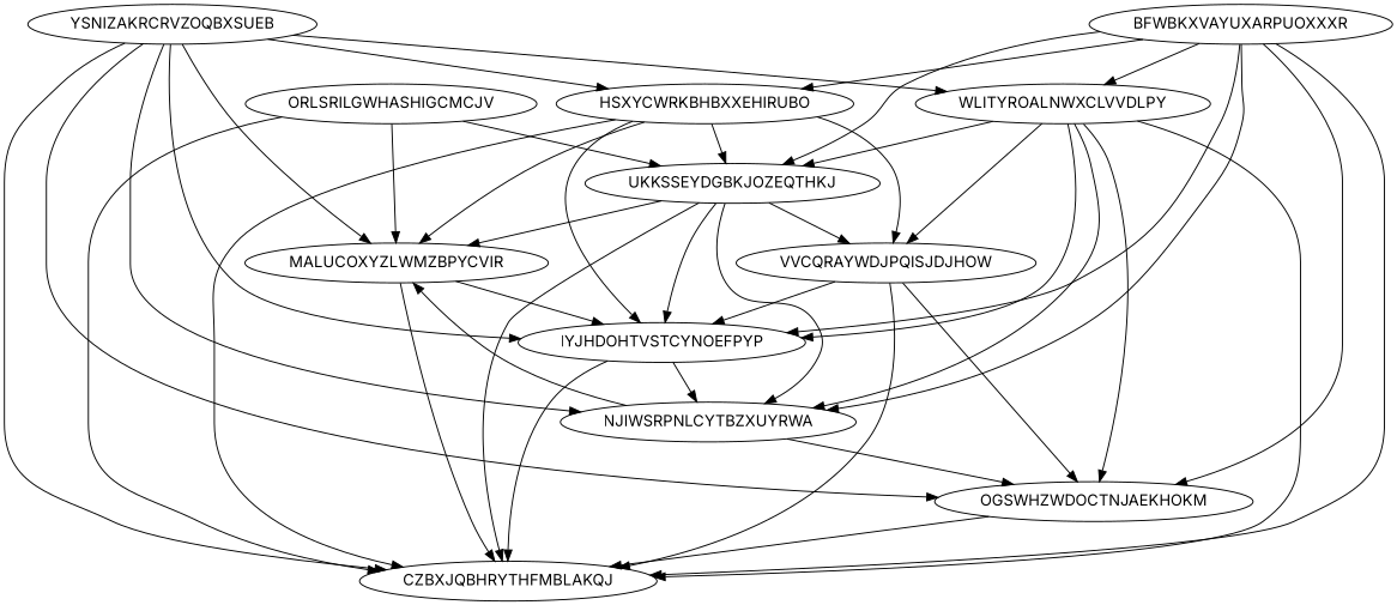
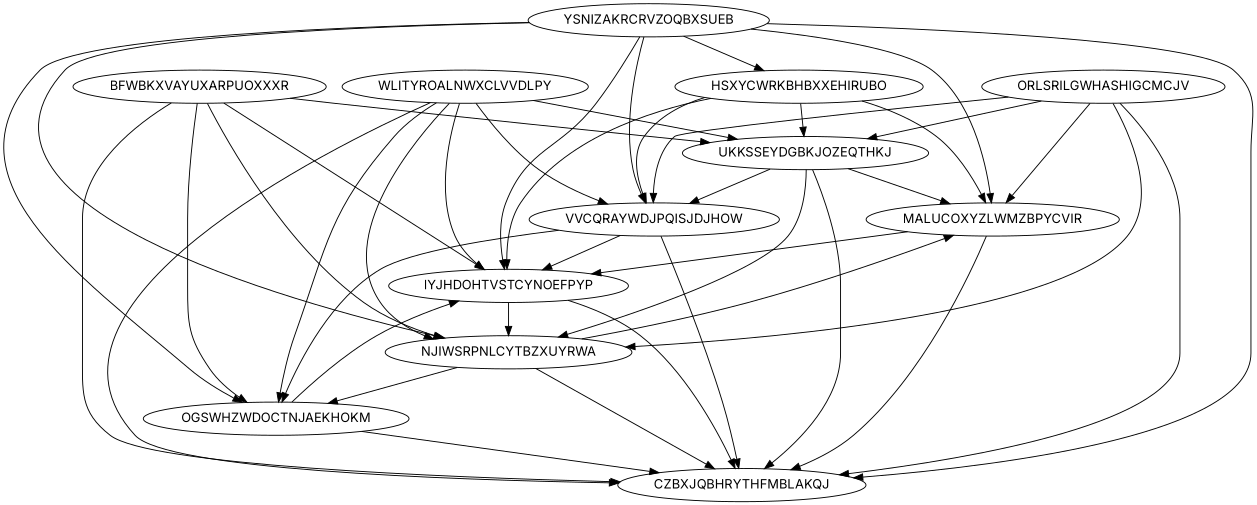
  digraph {
    fontname=Inter
    node [Weight=16 fontname=Inter]
    edge [Weight=12 fontname=Inter]
    YSNIZAKRCRVZOQBXSUEB [Weight=13]
    HSXYCWRKBHBXXEHIRUBO
    WLITYROALNWXCLVVDLPY [Weight=10]
    NJIWSRPNLCYTBZXUYRWA [Weight=19]
    MALUCOXYZLWMZBPYCVIR [Weight=18]
    IYJHDOHTVSTCYNOEFPYP
    OGSWHZWDOCTNJAEKHOKM [Weight=15]
    CZBXJQBHRYTHFMBLAKQJ
    UKKSSEYDGBKJOZEQTHKJ [Weight=19]
    VVCQRAYWDJPQISJDJHOW [Weight=18]
    BFWBKXVAYUXARPUOXXXR [Weight=15]
    ORLSRILGWHASHIGCMCJV [Weight=10]
    YSNIZAKRCRVZOQBXSUEB -> HSXYCWRKBHBXXEHIRUBO [Weight=14]
-   YSNIZAKRCRVZOQBXSUEB -> WLITYROALNWXCLVVDLPY [Weight=15]
+   YSNIZAKRCRVZOQBXSUEB -> VVCQRAYWDJPQISJDJHOW [Weight=15]
    YSNIZAKRCRVZOQBXSUEB -> NJIWSRPNLCYTBZXUYRWA [Weight=20]
    YSNIZAKRCRVZOQBXSUEB -> MALUCOXYZLWMZBPYCVIR [Weight=16]
    YSNIZAKRCRVZOQBXSUEB -> IYJHDOHTVSTCYNOEFPYP [Weight=10]
    YSNIZAKRCRVZOQBXSUEB -> OGSWHZWDOCTNJAEKHOKM [Weight=13]
    YSNIZAKRCRVZOQBXSUEB -> CZBXJQBHRYTHFMBLAKQJ
    HSXYCWRKBHBXXEHIRUBO -> MALUCOXYZLWMZBPYCVIR [Weight=18]
    HSXYCWRKBHBXXEHIRUBO -> IYJHDOHTVSTCYNOEFPYP [Weight=14]
-   HSXYCWRKBHBXXEHIRUBO -> CZBXJQBHRYTHFMBLAKQJ [Weight=11]
+   NJIWSRPNLCYTBZXUYRWA -> CZBXJQBHRYTHFMBLAKQJ [Weight=11]
    HSXYCWRKBHBXXEHIRUBO -> UKKSSEYDGBKJOZEQTHKJ [Weight=18]
    HSXYCWRKBHBXXEHIRUBO -> VVCQRAYWDJPQISJDJHOW [Weight=16]
    WLITYROALNWXCLVVDLPY -> NJIWSRPNLCYTBZXUYRWA [Weight=11]
    WLITYROALNWXCLVVDLPY -> IYJHDOHTVSTCYNOEFPYP [Weight=17]
    WLITYROALNWXCLVVDLPY -> OGSWHZWDOCTNJAEKHOKM [Weight=18]
    WLITYROALNWXCLVVDLPY -> CZBXJQBHRYTHFMBLAKQJ [Weight=15]
    WLITYROALNWXCLVVDLPY -> UKKSSEYDGBKJOZEQTHKJ [Weight=16]
    WLITYROALNWXCLVVDLPY -> VVCQRAYWDJPQISJDJHOW
    NJIWSRPNLCYTBZXUYRWA -> MALUCOXYZLWMZBPYCVIR [Weight=18]
    NJIWSRPNLCYTBZXUYRWA -> OGSWHZWDOCTNJAEKHOKM [Weight=13]
    MALUCOXYZLWMZBPYCVIR -> IYJHDOHTVSTCYNOEFPYP [Weight=19]
    MALUCOXYZLWMZBPYCVIR -> CZBXJQBHRYTHFMBLAKQJ [Weight=20]
    IYJHDOHTVSTCYNOEFPYP -> NJIWSRPNLCYTBZXUYRWA [Weight=13]
    IYJHDOHTVSTCYNOEFPYP -> CZBXJQBHRYTHFMBLAKQJ [Weight=19]
    OGSWHZWDOCTNJAEKHOKM -> CZBXJQBHRYTHFMBLAKQJ
    UKKSSEYDGBKJOZEQTHKJ -> NJIWSRPNLCYTBZXUYRWA [Weight=11]
    UKKSSEYDGBKJOZEQTHKJ -> MALUCOXYZLWMZBPYCVIR [Weight=15]
-   UKKSSEYDGBKJOZEQTHKJ -> IYJHDOHTVSTCYNOEFPYP [Weight=10]
+   OGSWHZWDOCTNJAEKHOKM -> IYJHDOHTVSTCYNOEFPYP [Weight=10]
    UKKSSEYDGBKJOZEQTHKJ -> CZBXJQBHRYTHFMBLAKQJ [Weight=15]
    UKKSSEYDGBKJOZEQTHKJ -> VVCQRAYWDJPQISJDJHOW [Weight=16]
    VVCQRAYWDJPQISJDJHOW -> IYJHDOHTVSTCYNOEFPYP [Weight=17]
    VVCQRAYWDJPQISJDJHOW -> OGSWHZWDOCTNJAEKHOKM [Weight=17]
    VVCQRAYWDJPQISJDJHOW -> CZBXJQBHRYTHFMBLAKQJ [Weight=16]
-   BFWBKXVAYUXARPUOXXXR -> HSXYCWRKBHBXXEHIRUBO [Weight=11]
-   BFWBKXVAYUXARPUOXXXR -> WLITYROALNWXCLVVDLPY
    BFWBKXVAYUXARPUOXXXR -> NJIWSRPNLCYTBZXUYRWA [Weight=18]
    BFWBKXVAYUXARPUOXXXR -> IYJHDOHTVSTCYNOEFPYP [Weight=14]
    BFWBKXVAYUXARPUOXXXR -> OGSWHZWDOCTNJAEKHOKM [Weight=18]
    BFWBKXVAYUXARPUOXXXR -> CZBXJQBHRYTHFMBLAKQJ [Weight=13]
    BFWBKXVAYUXARPUOXXXR -> UKKSSEYDGBKJOZEQTHKJ
+   ORLSRILGWHASHIGCMCJV -> NJIWSRPNLCYTBZXUYRWA [Weight=13]
    ORLSRILGWHASHIGCMCJV -> MALUCOXYZLWMZBPYCVIR [Weight=11]
    ORLSRILGWHASHIGCMCJV -> CZBXJQBHRYTHFMBLAKQJ [Weight=20]
    ORLSRILGWHASHIGCMCJV -> UKKSSEYDGBKJOZEQTHKJ [Weight=10]
+   ORLSRILGWHASHIGCMCJV -> VVCQRAYWDJPQISJDJHOW
  }
